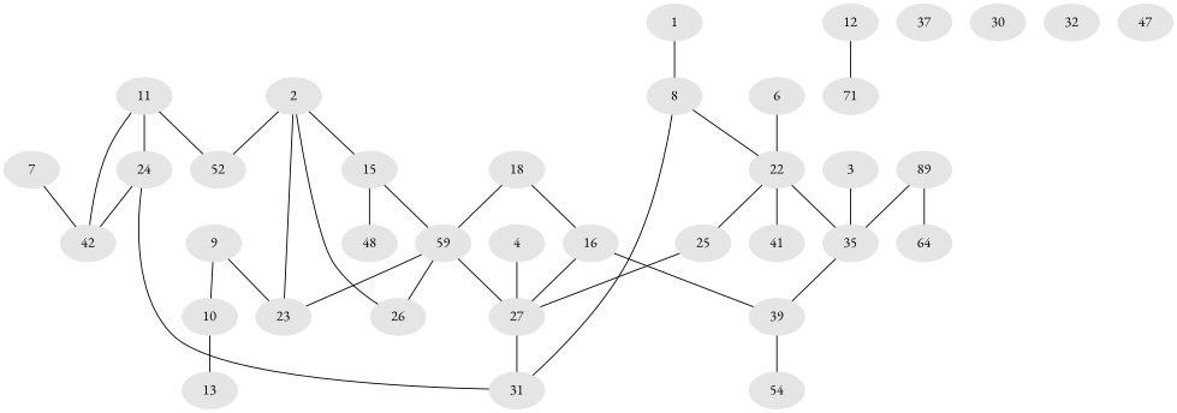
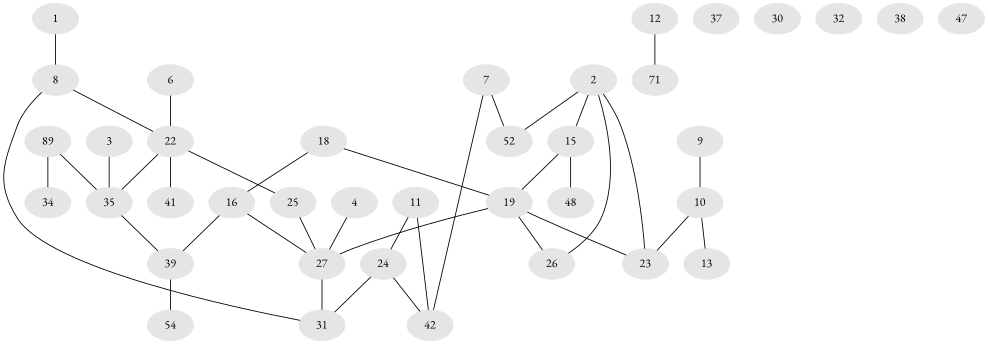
  graph {
    fontname="EB Garamond"
    node [color=gray90 fontname="EB Garamond" style=filled]
    edge [fontname="EB Garamond"]
    8 [super="+28"]
    22 [super="+37"]
    31
    1
    2 [super="+33"]
    15 [super="+44"]
    23 [super="+46"]
    26
    52
-   19 [super="+50" label=59]
+   19 [super="+50"]
    48 [super="+51"]
    35 [super="+45"]
    39 [super="+49"]
    3
    27 [super="+43"]
    4
    25
    41
    6
    7 [super="+14"]
    42 [super="+53"]
    9 [super="+36"]
    10 [super="+55"]
    13 [super="+56"]
    16
    11 [super="+58"]
    24 [super="+59"]
    12 [super="+20"]
    n29 [label=71]
    54
    n31 [label=37]
    18
-   34 [super="+57" label=64]
+   34 [super="+57"]
    n34 [label=89]
    30 [super="+40"]
    32
+   38
    47
    8 -- 22
    8 -- 31
    22 -- 35 [weight=2]
    22 -- 25
    22 -- 41
    1 -- 8
    2 -- 15
    2 -- 23
    2 -- 26
    2 -- 52
    15 -- 19
    15 -- 48
    19 -- 23
    19 -- 26
    19 -- 27
    35 -- 39
    39 -- 54
    3 -- 35
    27 -- 31
    4 -- 27 [weight=2]
    25 -- 27
    6 -- 22
    7 -- 42
    9 -- 10
-   9 -- 23
+   10 -- 23
    10 -- 13
    16 -- 39
    16 -- 27
-   11 -- 52
+   7 -- 52
    11 -- 42
    11 -- 24 [weight=2]
    24 -- 31
    24 -- 42
    12 -- n29
    18 -- 19
    18 -- 16
    n34 -- 35
    n34 -- 34
  }
